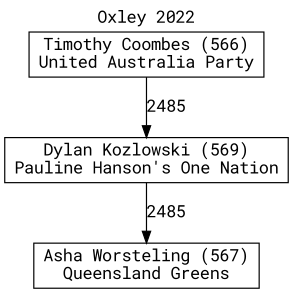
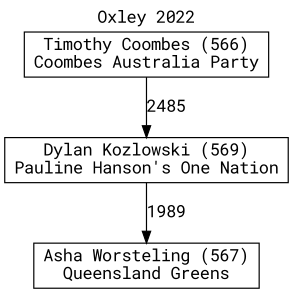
  digraph {
    fontname="Roboto Mono"
    label="Oxley 2022"
    labelloc=t
    mclimit=10
    node [fontname="Roboto Mono" shape=box]
    edge [fontname="Roboto Mono"]
    n1 [label="Dylan Kozlowski (569)\nPauline Hanson's One Nation"]
    n2 [label="Asha Worsteling (567)\nQueensland Greens"]
-   n3 [label="Timothy Coombes (566)\nUnited Australia Party"]
-   n1 -> n2 [label=2485]
+   n3 [label="Timothy Coombes (566)\nCoombes Australia Party"]
+   n1 -> n2 [label=1989]
    n3 -> n1 [label=2485]
  }
